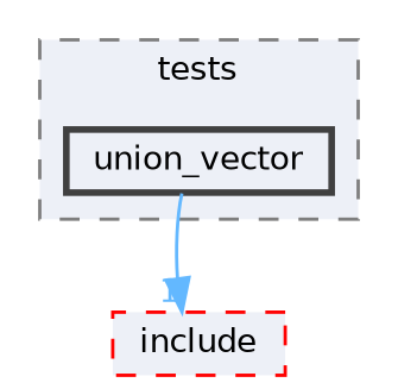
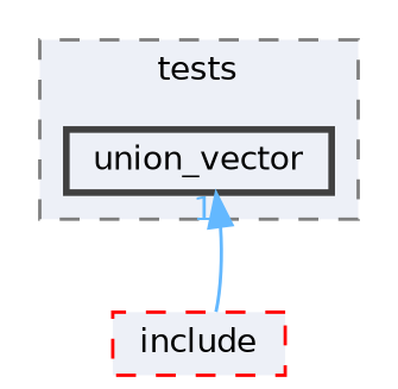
  digraph {
    compound=true
    node [fillcolor="#edf0f7" fontname=Helvetica fontsize=10 shape=box]
    n1 [color=grey25 height=0.2 label=union_vector style="filled,bold" width=0.4]
    n2 [color=red height=0.2 label=include style="filled,dashed" width=0.4]
    subgraph cluster_1 {
      bgcolor="#edf0f7"
      fontname=Helvetica
      fontsize=10
      label=tests
      pencolor=grey50
      style="filled,dashed"
      n1
    }
-   n1 -> n2 [color=steelblue1 fontcolor=steelblue1 fontname=Helvetica fontsize=10 headlabel=1 labeldistance=1.5 labelfontname=Helvetica labelfontsize=10]
+   n2 -> n1 [color=steelblue1 fontcolor=steelblue1 fontname=Helvetica fontsize=10 headlabel=1 labeldistance=1.5 labelfontname=Helvetica labelfontsize=10]
  }
